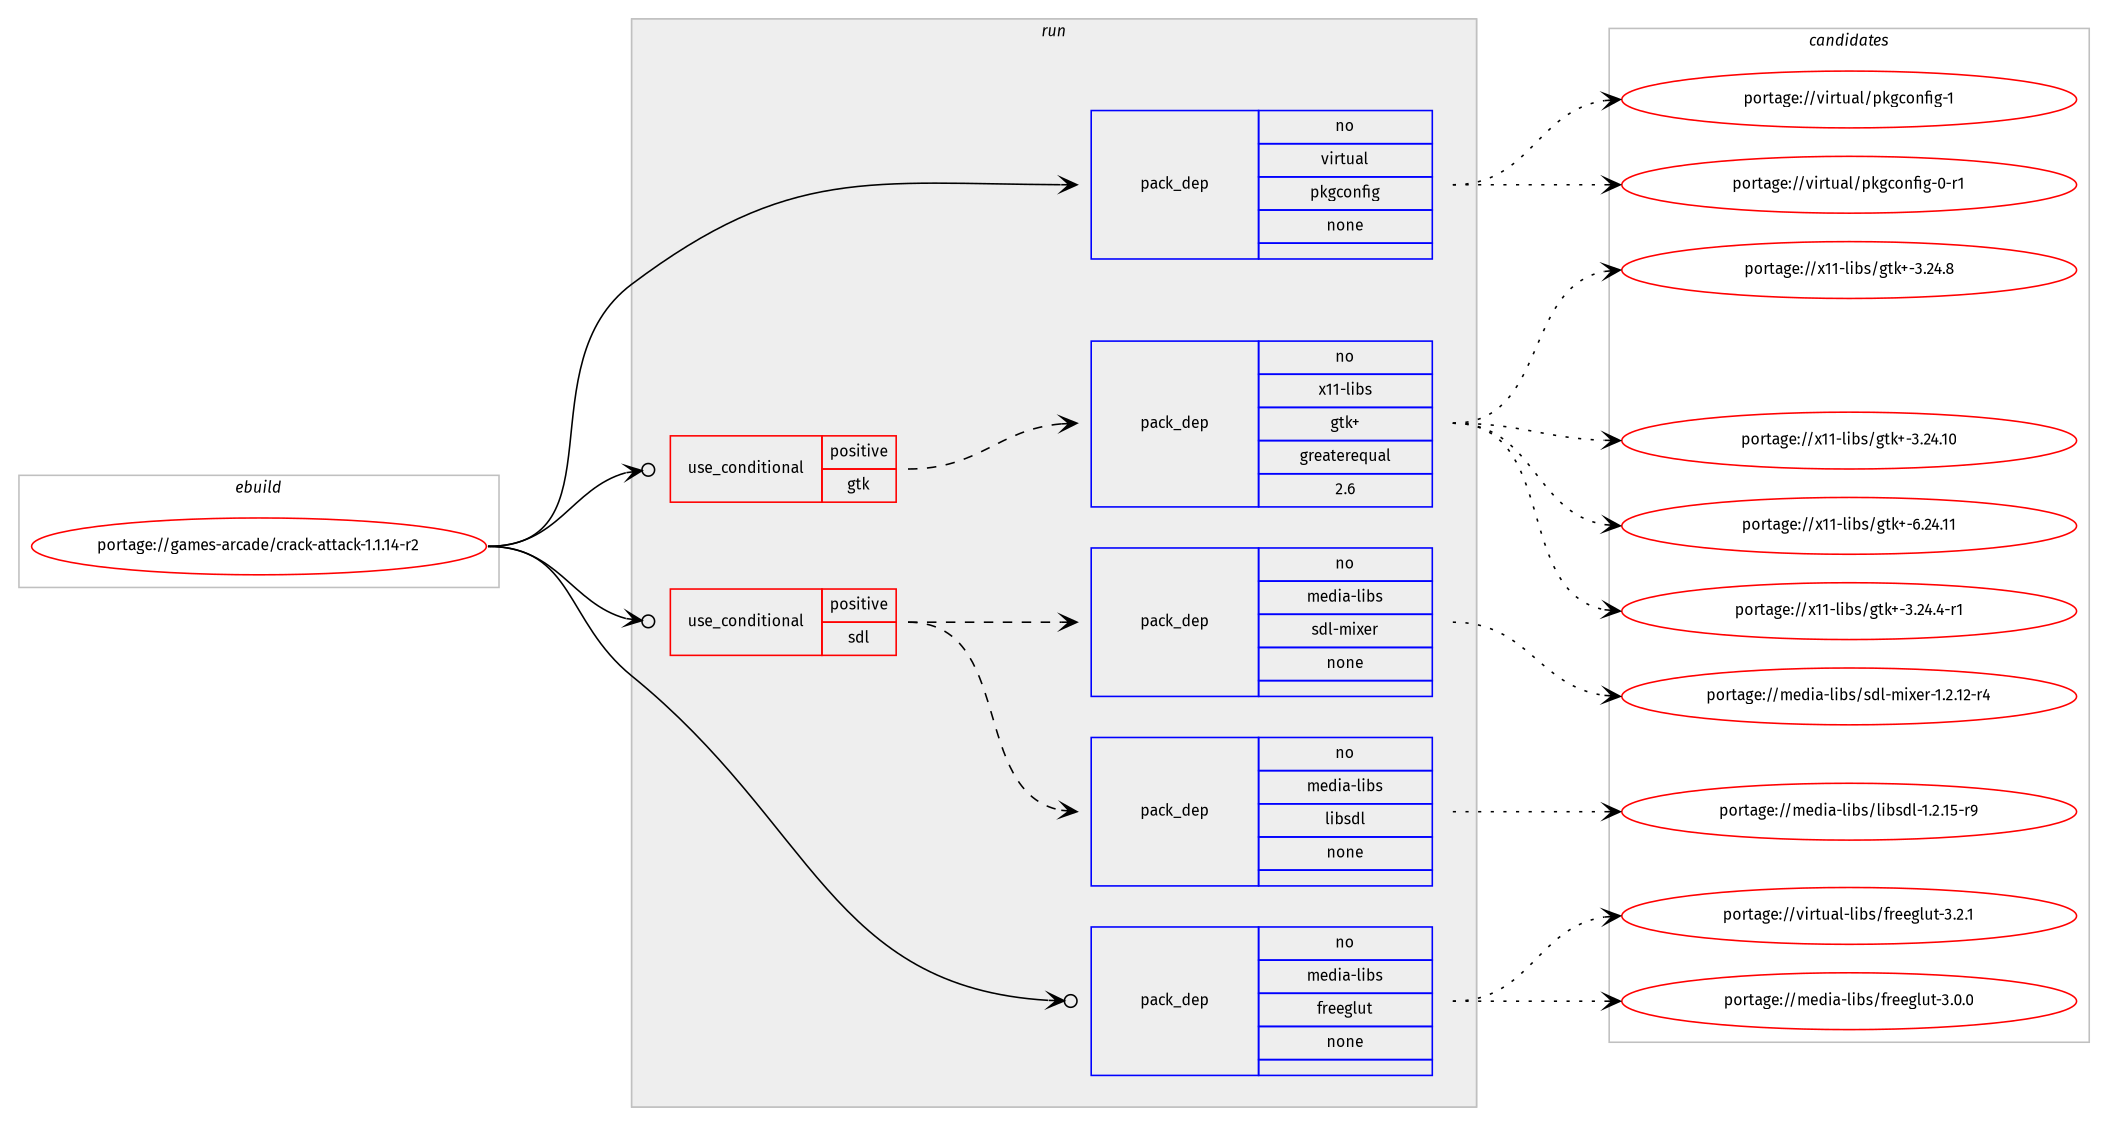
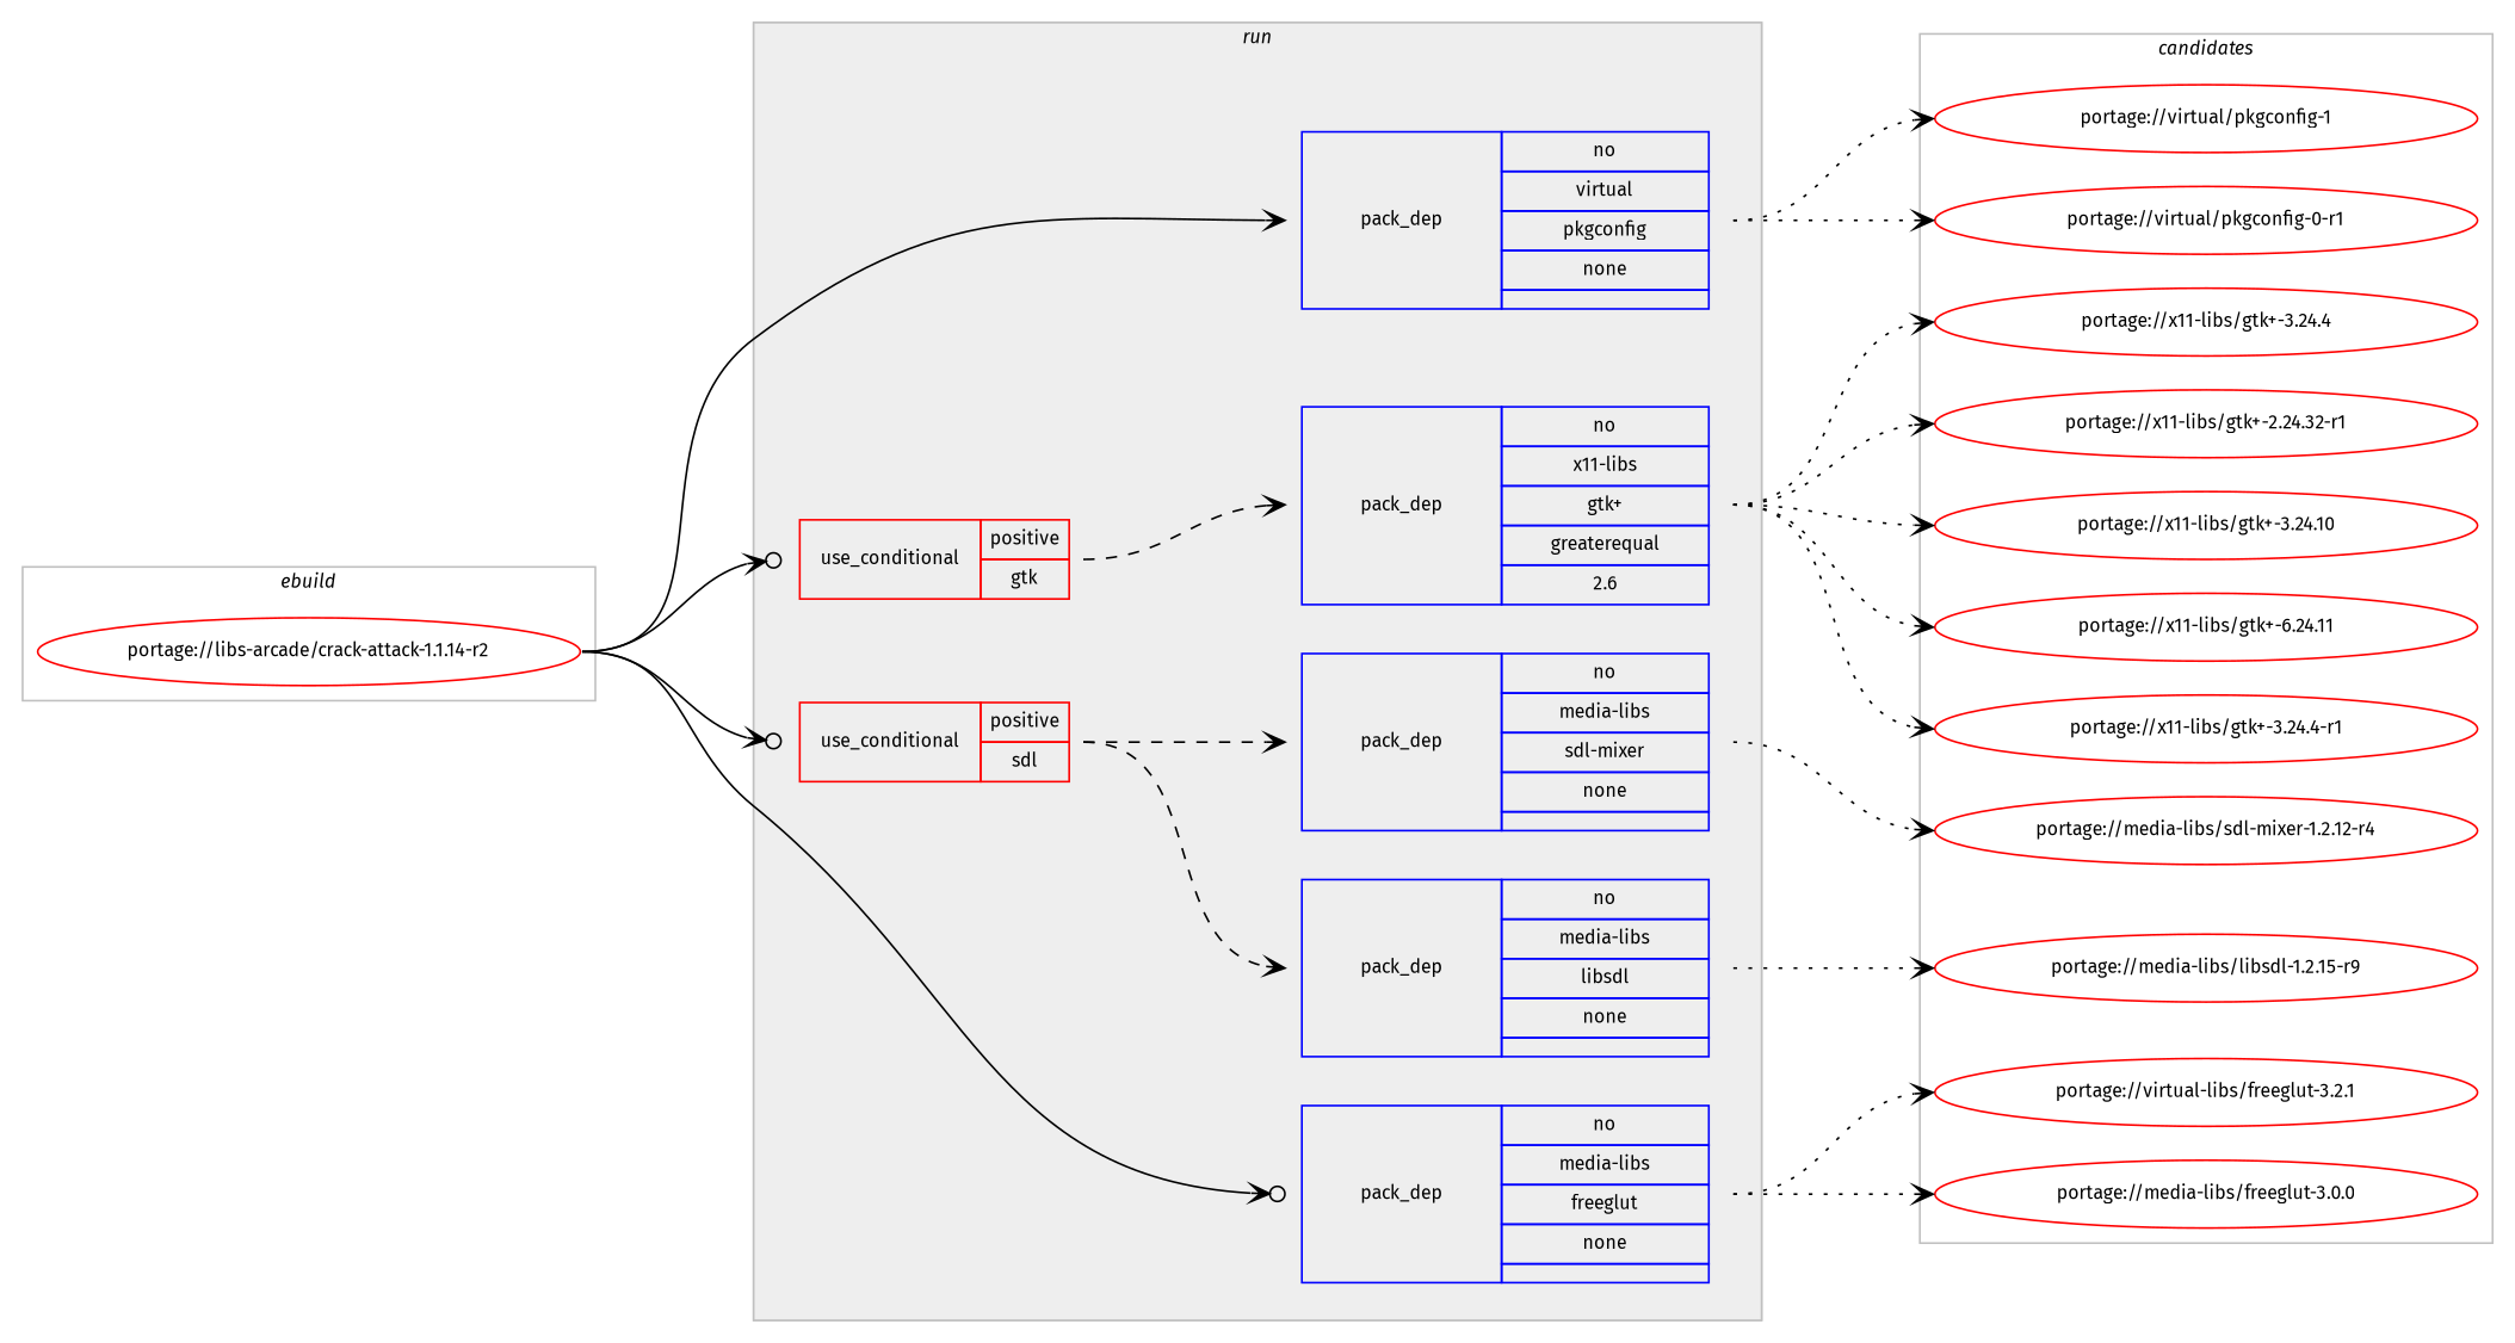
  digraph {
    compound=true
    concentrate=true
    fontname="Fira Sans"
    fontsize=10
    newrank=true
    rankdir=LR
    ranksep=1.5
    node [color=red fontname="Fira Sans" fontsize=10]
    edge [arrowhead=vee fontname="Fira Sans" headport=w style=dotted tailport=e weight=100]
-   n1 [label="portage://games-arcade/crack-attack-1.1.14-r2" width=4]
+   n1 [label="portage://libs-arcade/crack-attack-1.1.14-r2" width=4]
    n2 [color=blue label=<<TABLE BORDER="0" CELLBORDER="1" CELLSPACING="0" CELLPADDING="4" WIDTH="220"><TR><TD ROWSPAN="6" CELLPADDING="30">pack_dep</TD></TR><TR><TD WIDTH="110">no</TD></TR><TR><TD>virtual</TD></TR><TR><TD>pkgconfig</TD></TR><TR><TD>none</TD></TR><TR><TD></TD></TR></TABLE>> shape=none]
    n3 [color=blue label=<<TABLE BORDER="0" CELLBORDER="1" CELLSPACING="0" CELLPADDING="4" WIDTH="220"><TR><TD ROWSPAN="6" CELLPADDING="30">pack_dep</TD></TR><TR><TD WIDTH="110">no</TD></TR><TR><TD>x11-libs</TD></TR><TR><TD>gtk+</TD></TR><TR><TD>greaterequal</TD></TR><TR><TD>2.6</TD></TR></TABLE>> shape=none]
    n4 [label=<<TABLE BORDER="0" CELLBORDER="1" CELLSPACING="0" CELLPADDING="4"><TR><TD ROWSPAN="3" CELLPADDING="10">use_conditional</TD></TR><TR><TD>positive</TD></TR><TR><TD>gtk</TD></TR></TABLE>> shape=none]
    n5 [color=blue label=<<TABLE BORDER="0" CELLBORDER="1" CELLSPACING="0" CELLPADDING="4" WIDTH="220"><TR><TD ROWSPAN="6" CELLPADDING="30">pack_dep</TD></TR><TR><TD WIDTH="110">no</TD></TR><TR><TD>media-libs</TD></TR><TR><TD>libsdl</TD></TR><TR><TD>none</TD></TR><TR><TD></TD></TR></TABLE>> shape=none]
    n6 [color=blue label=<<TABLE BORDER="0" CELLBORDER="1" CELLSPACING="0" CELLPADDING="4" WIDTH="220"><TR><TD ROWSPAN="6" CELLPADDING="30">pack_dep</TD></TR><TR><TD WIDTH="110">no</TD></TR><TR><TD>media-libs</TD></TR><TR><TD>sdl-mixer</TD></TR><TR><TD>none</TD></TR><TR><TD></TD></TR></TABLE>> shape=none]
    n7 [label=<<TABLE BORDER="0" CELLBORDER="1" CELLSPACING="0" CELLPADDING="4"><TR><TD ROWSPAN="3" CELLPADDING="10">use_conditional</TD></TR><TR><TD>positive</TD></TR><TR><TD>sdl</TD></TR></TABLE>> shape=none]
    n8 [color=blue label=<<TABLE BORDER="0" CELLBORDER="1" CELLSPACING="0" CELLPADDING="4" WIDTH="220"><TR><TD ROWSPAN="6" CELLPADDING="30">pack_dep</TD></TR><TR><TD WIDTH="110">no</TD></TR><TR><TD>media-libs</TD></TR><TR><TD>freeglut</TD></TR><TR><TD>none</TD></TR><TR><TD></TD></TR></TABLE>> shape=none]
    n9 [label="portage://virtual/pkgconfig-0-r1" width=4]
    n10 [label="portage://virtual/pkgconfig-1" width=4]
+   n11 [label="portage://x11-libs/gtk+-2.24.32-r1" width=4]
    n12 [label="portage://x11-libs/gtk+-3.24.10" width=4]
    n13 [label="portage://x11-libs/gtk+-6.24.11" width=4]
    n14 [label="portage://x11-libs/gtk+-3.24.4-r1" width=4]
-   n15 [label="portage://x11-libs/gtk+-3.24.8" width=4]
+   n15 [label="portage://x11-libs/gtk+-3.24.4" width=4]
    n16 [label="portage://media-libs/libsdl-1.2.15-r9" width=4]
    n17 [label="portage://media-libs/sdl-mixer-1.2.12-r4" width=4]
    n18 [label="portage://media-libs/freeglut-3.0.0" width=4]
    n19 [label="portage://virtual-libs/freeglut-3.2.1" width=4]
    subgraph cluster_1 {
      color=gray
      label=<<i>ebuild</i>>
      rank=same
      n1
    }
    subgraph cluster_2 {
      color=gray
      label=<<i>dependencies</i>>
      subgraph cluster_3 {
        color=gray
        fillcolor="#eeeeee"
        label=<<i>compile</i>>
        style=filled
        subgraph sub_4 {
          color=gray
          fillcolor="#eeeeee"
          label=<<i>compile</i>>
          style=filled
          n2
        }
      }
      subgraph cluster_5 {
        color=gray
        fillcolor="#eeeeee"
        label=<<i>compile and run</i>>
        style=filled
        subgraph sub_6 {
          color=gray
          fillcolor="#eeeeee"
          label=<<i>compile and run</i>>
          style=filled
          n4
          subgraph sub_7 {
            color=gray
            fillcolor="#eeeeee"
            label=<<i>compile and run</i>>
            style=filled
            n3
          }
        }
        subgraph sub_8 {
          color=gray
          fillcolor="#eeeeee"
          label=<<i>compile and run</i>>
          style=filled
          n7
          subgraph sub_9 {
            color=gray
            fillcolor="#eeeeee"
            label=<<i>compile and run</i>>
            style=filled
            n5
          }
          subgraph sub_10 {
            color=gray
            fillcolor="#eeeeee"
            label=<<i>compile and run</i>>
            style=filled
            n6
          }
        }
        subgraph sub_11 {
          color=gray
          fillcolor="#eeeeee"
          label=<<i>compile and run</i>>
          style=filled
          n8
        }
      }
      subgraph cluster_12 {
        color=gray
        fillcolor="#eeeeee"
        label=<<i>run</i>>
        style=filled
      }
    }
    subgraph cluster_13 {
      color=gray
      label=<<i>candidates</i>>
      rank=same
      subgraph sub_14 {
        color=black
        label=<<i>candidates</i>>
        nodesep=1
        rank=same
        n9
        n10
      }
      subgraph sub_15 {
        color=black
        label=<<i>candidates</i>>
        nodesep=1
        rank=same
+       n11
        n12
        n13
        n14
        n15
      }
      subgraph sub_16 {
        color=black
        label=<<i>candidates</i>>
        nodesep=1
        rank=same
        n16
      }
      subgraph sub_17 {
        color=black
        label=<<i>candidates</i>>
        nodesep=1
        rank=same
        n17
      }
      subgraph sub_18 {
        color=black
        label=<<i>candidates</i>>
        nodesep=1
        rank=same
        n18
        n19
      }
    }
    n1 -> n2 [style=solid weight=20]
    n1 -> n4 [arrowhead=odotvee style=solid weight=20]
    n1 -> n7 [arrowhead=odotvee style=solid weight=20]
    n1 -> n8 [arrowhead=odotvee style=solid weight=20]
    n2 -> n9
    n2 -> n10
+   n3 -> n11
    n3 -> n12
    n3 -> n13
    n3 -> n14
    n3 -> n15
    n4 -> n3 [style=dashed weight=20]
    n5 -> n16
    n6 -> n17
    n7 -> n5 [style=dashed weight=20]
    n7 -> n6 [style=dashed weight=20]
    n8 -> n18
    n8 -> n19
  }
